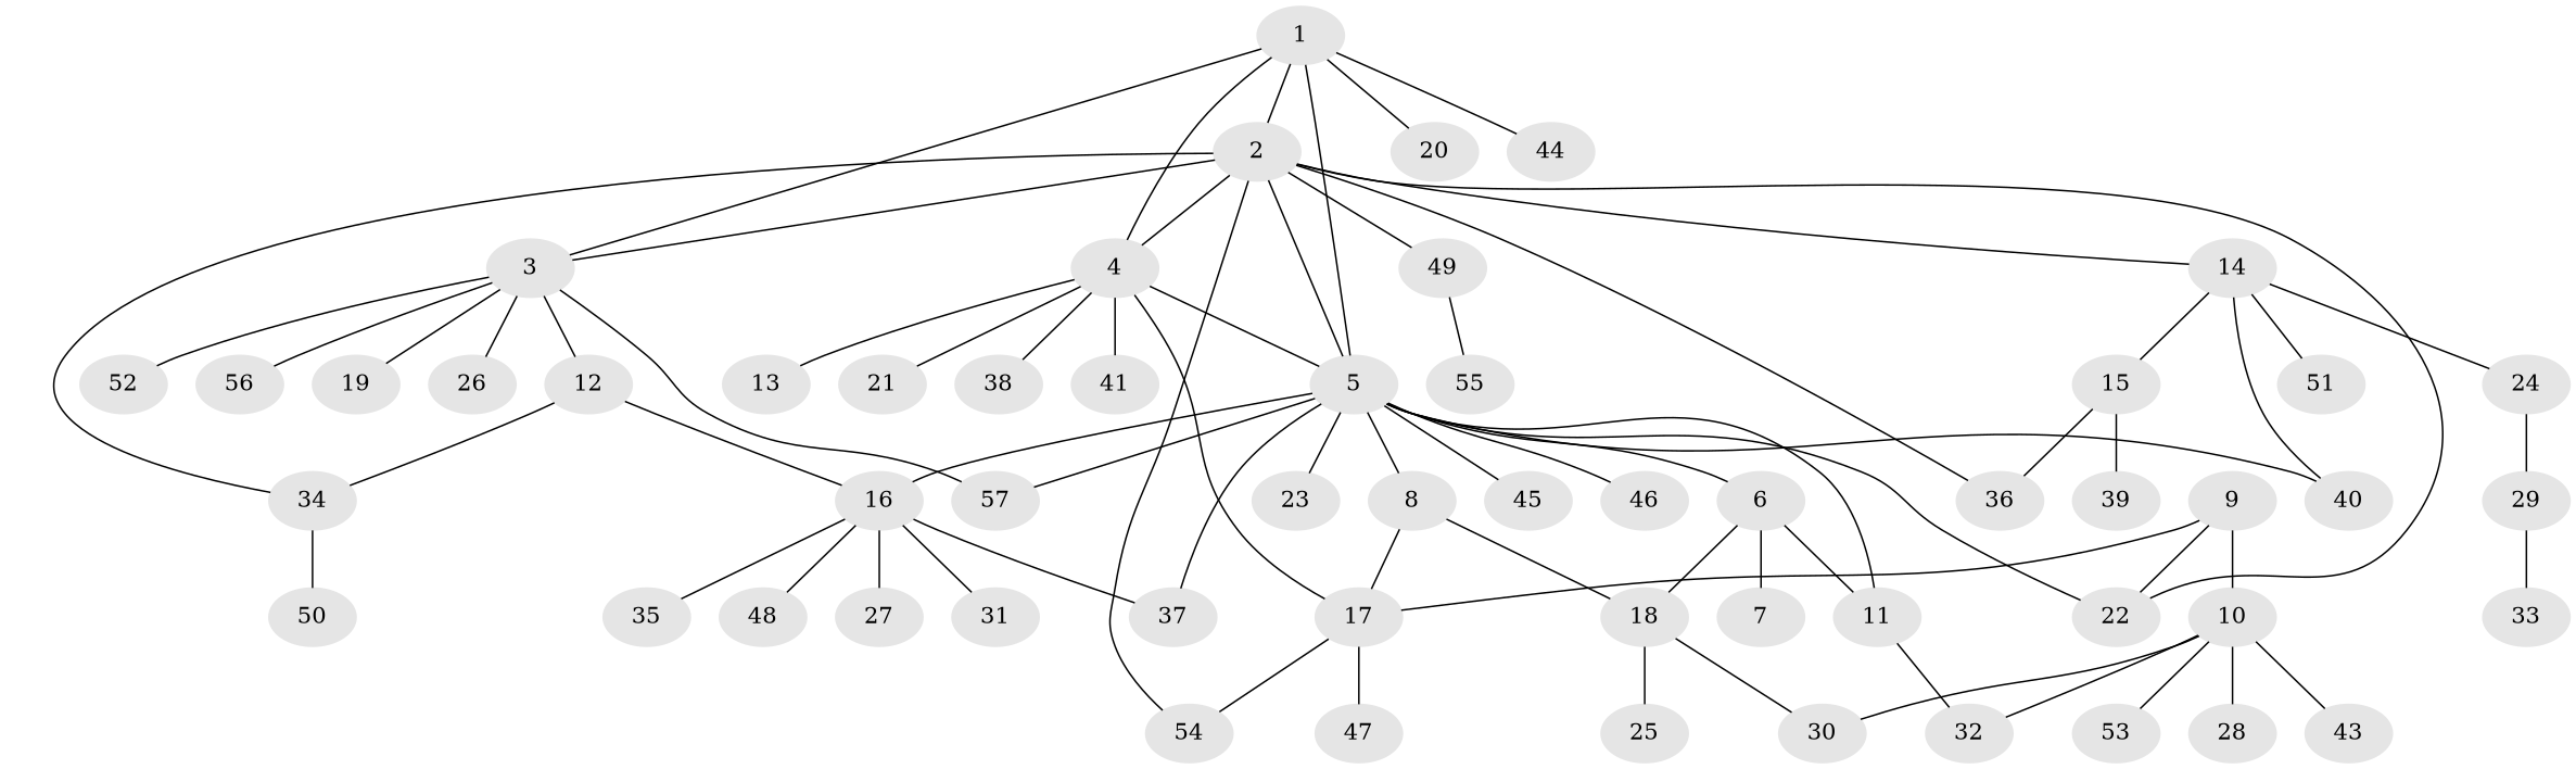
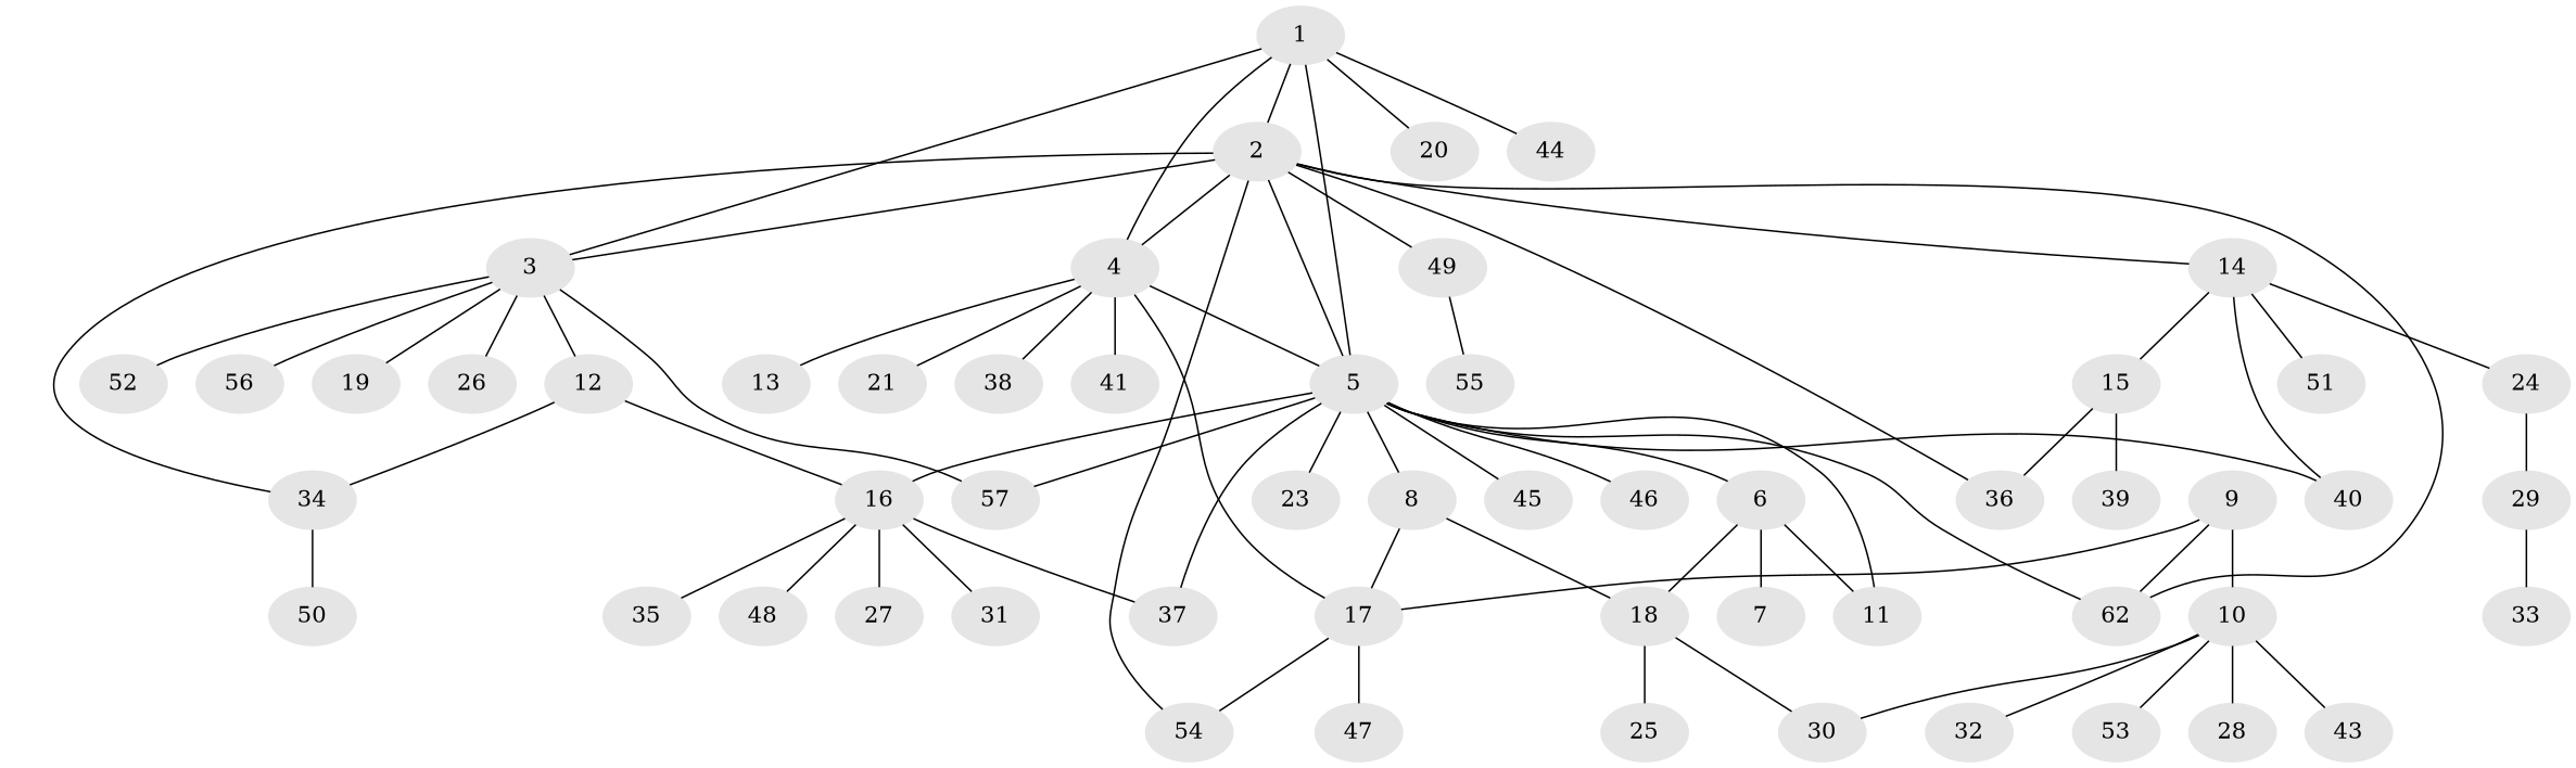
  graph {
    node [color=gray90 style=filled]
    edge [weight=1.0]
    1
    2
    3
    4
    5
    20
    44
    14
-   22
+   22 [label=62]
    34
    36
    49
    54
    12
    19
    26
    52
    56
    57
    13
    17
    21
    38
    41
    6
    8
    11
    16
    23
    37
    40
    45
    46
    15
    24
    51
    50
    55
    47
    7
    18
    32
    27
    31
    35
    48
    30
    25
    9
    10
    28
    43
    53
    39
    29
    33
    1 -- 2
    1 -- 3
    1 -- 4
    1 -- 5
    1 -- 20
    1 -- 44
    2 -- 3
    2 -- 4
    2 -- 5
    2 -- 14
    2 -- 22
    2 -- 34
    2 -- 36
    2 -- 49
    2 -- 54
    3 -- 12
    3 -- 19
    3 -- 26
    3 -- 52
    3 -- 56
    3 -- 57
    4 -- 5
    4 -- 13
    4 -- 17
    4 -- 21
    4 -- 38
    4 -- 41
    5 -- 22
    5 -- 57
    5 -- 6
    5 -- 8
    5 -- 11
    5 -- 16
    5 -- 23
    5 -- 37
    5 -- 40
    5 -- 45
    5 -- 46
    14 -- 40
    14 -- 15
    14 -- 24
    14 -- 51
    34 -- 50
    49 -- 55
    12 -- 34
    12 -- 16
    17 -- 54
    17 -- 47
    6 -- 11
    6 -- 7
    6 -- 18
    8 -- 17
    8 -- 18
-   11 -- 32
    16 -- 37
    16 -- 27
    16 -- 31
    16 -- 35
    16 -- 48
    15 -- 36
    15 -- 39
    24 -- 29 [weight=2.0]
    18 -- 30
    18 -- 25
    9 -- 22
    9 -- 17
    9 -- 10 [weight=2.0]
    10 -- 32
    10 -- 30
    10 -- 28
    10 -- 43
    10 -- 53
    29 -- 33
  }
